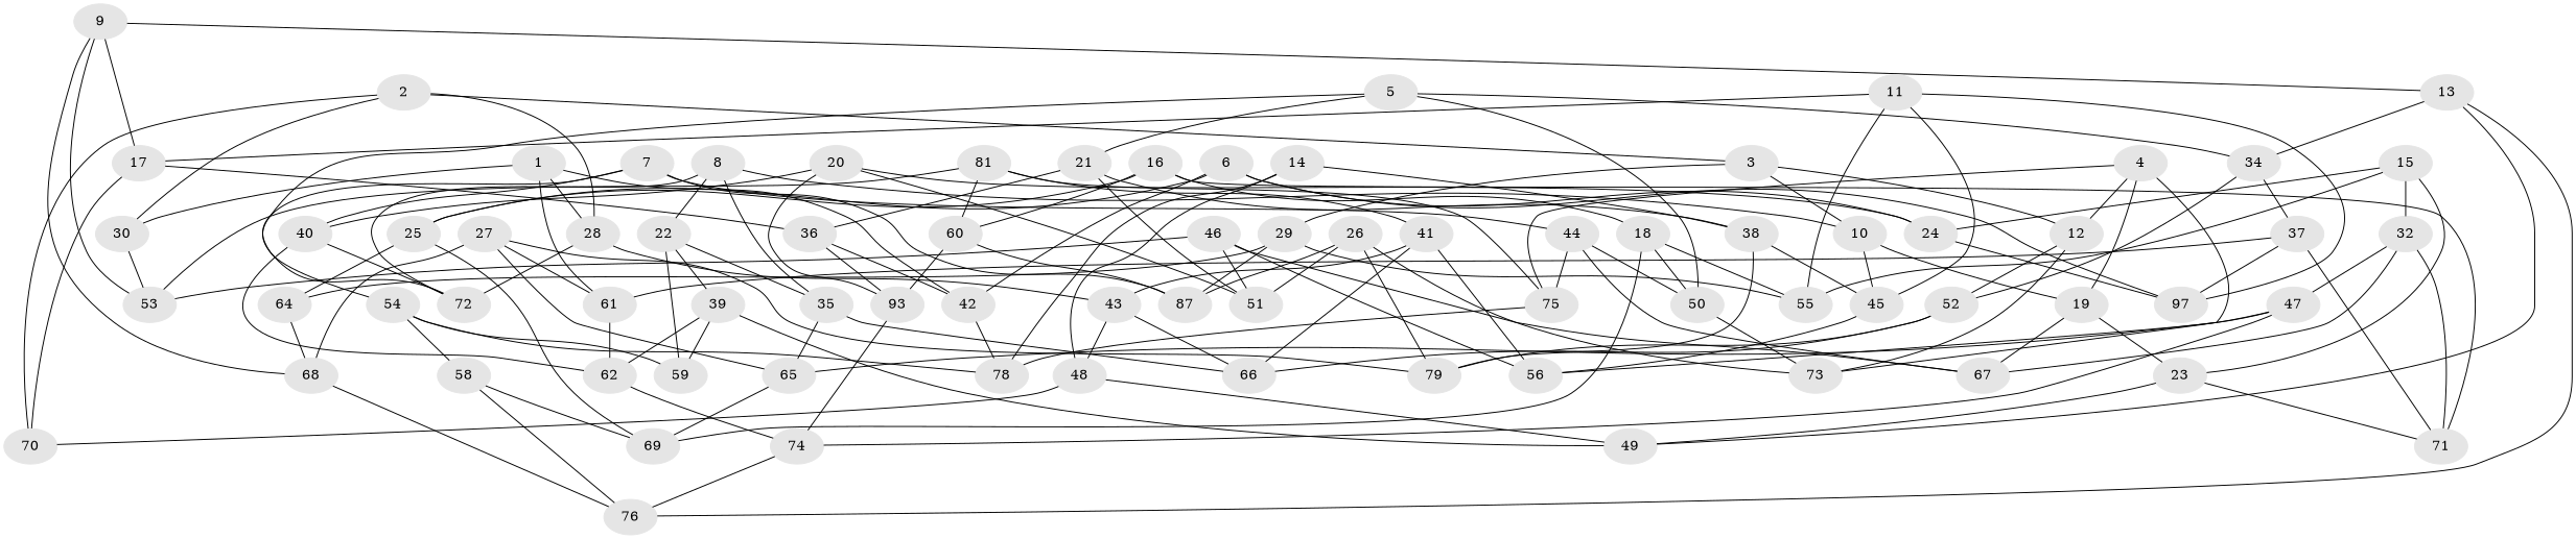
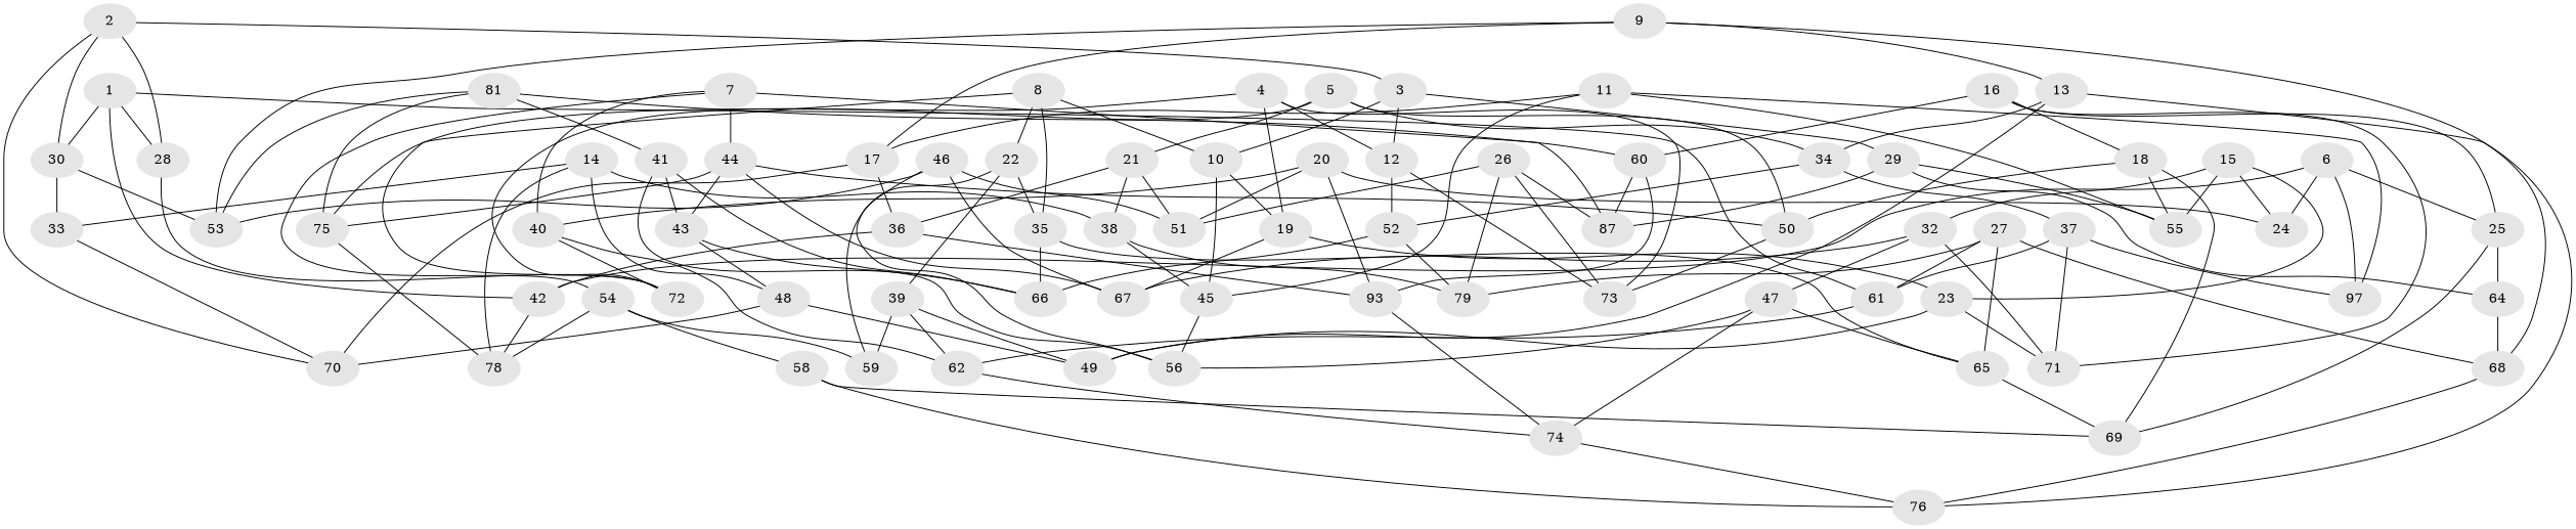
  graph {
    node [color=gray90 style=filled]
    1
    28
    30
    42
    61
    72
    43
    53
+   33
    78
    62
    2
    3
    70
    10
    12
    29
    19
    45
    73
    52
    n22 [label=87]
    55
    64
    4
    75
    23
    67
    5
    21
    34
    50
    38
    36
    51
    37
    6
    24
    25
    n40 [label=97]
    69
    7
    40
    44
    54
    59
    58
    8
    22
    35
    39
    65
    66
    9
    13
    17
    68
    49
    76
    56
    11
    79
    14
    48
    15
    32
    71
    47
    16
    18
    60
    n72 [label=93]
    20
    74
    26
    27
    n77 [label=81]
    41
    46
    1 -- 28
    1 -- 30
    1 -- 42
    1 -- 61
    28 -- 72
-   28 -- 43
+   44 -- 43
    30 -- 53
+   30 -- 33
    42 -- 78
    61 -- 62
    43 -- 66
    43 -- 48
+   33 -- 70
    62 -- 74
    2 -- 28
    2 -- 30
    2 -- 3
    2 -- 70
    3 -- 10
    3 -- 12
    3 -- 29
    10 -- 19
    10 -- 45
    12 -- 73
    12 -- 52
    29 -- n22
    29 -- 55
    29 -- 64
    19 -- 23
    19 -- 67
    45 -- 56
    52 -- 66
    52 -- 79
    64 -- 68
    4 -- 12
    4 -- 19
    4 -- 73
    4 -- 75
    75 -- 78
    23 -- 49
    23 -- 71
    5 -- 72
    5 -- 21
    5 -- 34
    5 -- 50
    21 -- 38
    21 -- 36
    21 -- 51
    34 -- 52
    34 -- 37
    50 -- 73
    38 -- 45
    38 -- 79
    36 -- 42
    36 -- n72
    37 -- 61
    37 -- n40
    37 -- 71
    6 -- 42
    6 -- 24
    6 -- 25
    6 -- n40
-   24 -- n40
    25 -- 64
    25 -- 69
    7 -- n22
    7 -- 40
    7 -- 44
    7 -- 54
    40 -- 72
    40 -- 62
    44 -- 75
    44 -- 67
    44 -- 50
    54 -- 78
    54 -- 59
    54 -- 58
    58 -- 69
    58 -- 76
    8 -- 72
    8 -- 10
    8 -- 22
    8 -- 35
    22 -- 59
    22 -- 35
    22 -- 39
    35 -- 65
    35 -- 66
    39 -- 62
    39 -- 59
    39 -- 49
    65 -- 69
    9 -- 53
    9 -- 13
    9 -- 17
    9 -- 68
    13 -- 34
    13 -- 49
    13 -- 76
    17 -- 70
    17 -- 36
    68 -- 76
    11 -- 45
    11 -- 55
    11 -- n40
    11 -- 17
+   14 -- 33
    14 -- 78
    14 -- 38
    14 -- 48
    48 -- 70
    48 -- 49
    15 -- 55
    15 -- 23
    15 -- 24
    15 -- 32
    32 -- 67
    32 -- 71
    32 -- 47
    47 -- 65
    47 -- 56
    47 -- 74
    16 -- 25
    16 -- 71
    16 -- 18
    16 -- 60
    18 -- 55
    18 -- 50
    18 -- 69
    60 -- n22
    60 -- n72
    n72 -- 74
    20 -- 51
    20 -- 24
    20 -- 40
    20 -- n72
    74 -- 76
    26 -- 73
    26 -- n22
    26 -- 51
    26 -- 79
    27 -- 61
    27 -- 65
    27 -- 68
    27 -- 79
    n77 -- 53
    n77 -- 75
    n77 -- 60
    n77 -- 41
    41 -- 43
    41 -- 66
    41 -- 56
    46 -- 53
    46 -- 67
    46 -- 51
    46 -- 56
  }
